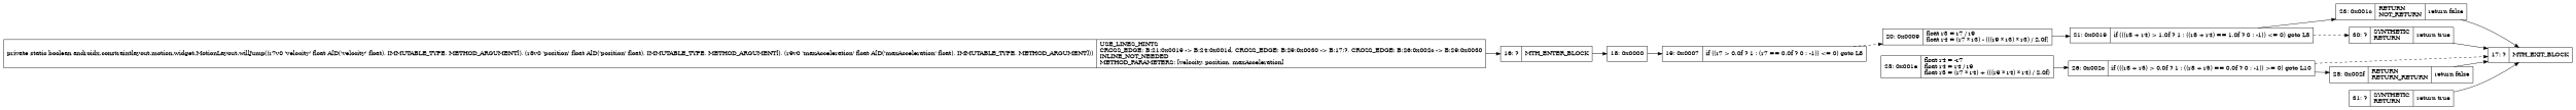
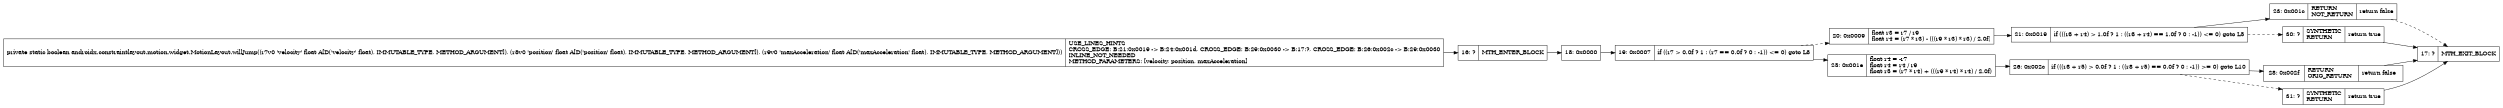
  digraph {
    rankdir=LR
    node [shape=record]
    n1 [label="{16\:\ ?|MTH_ENTER_BLOCK\l}"]
    n2 [label="{18\:\ 0x0000}"]
    n3 [label="{19\:\ 0x0007|if ((r7 \> 0.0f ? 1 : (r7 == 0.0f ? 0 : \-1)) \<= 0) goto L8\l}"]
    n4 [label="{20\:\ 0x0009|float r3 = r7 \/ r9\lfloat r4 = (r7 * r3) \- (((r9 * r3) * r3) \/ 2.0f)\l}"]
    n5 [label="{25\:\ 0x001e|float r4 = \-r7\lfloat r4 = r4 \/ r9\lfloat r5 = (r7 * r4) + (((r9 * r4) * r4) \/ 2.0f)\l}"]
    n6 [label="{21\:\ 0x0019|if (((r8 + r4) \> 1.0f ? 1 : ((r8 + r4) == 1.0f ? 0 : \-1)) \<= 0) goto L5\l}"]
    n7 [label="{26\:\ 0x002c|if (((r8 + r5) \> 0.0f ? 1 : ((r8 + r5) == 0.0f ? 0 : \-1)) \>= 0) goto L10\l}"]
    n8 [label="{23\:\ 0x001c|RETURN\lNOT_RETURN\l|return false\l}"]
    n9 [label="{30\:\ ?|SYNTHETIC\lRETURN\l|return true\l}"]
    n10 [label="{17\:\ ?|MTH_EXIT_BLOCK\l}"]
-   n11 [label="{28\:\ 0x002f|RETURN\lRETURN_RETURN\l|return false\l}"]
+   n11 [label="{28\:\ 0x002f|RETURN\lORIG_RETURN\l|return false\l}"]
    n12 [label="{31\:\ ?|SYNTHETIC\lRETURN\l|return true\l}"]
    n13 [label="{private static boolean androidx.constraintlayout.motion.widget.MotionLayout.willJump((r7v0 'velocity' float A[D('velocity' float), IMMUTABLE_TYPE, METHOD_ARGUMENT]), (r8v0 'position' float A[D('position' float), IMMUTABLE_TYPE, METHOD_ARGUMENT]), (r9v0 'maxAcceleration' float A[D('maxAcceleration' float), IMMUTABLE_TYPE, METHOD_ARGUMENT]))  | USE_LINES_HINTS\lCROSS_EDGE: B:21:0x0019 \-\> B:24:0x001d, CROSS_EDGE: B:29:0x0030 \-\> B:17:?, CROSS_EDGE: B:26:0x002c \-\> B:29:0x0030\lINLINE_NOT_NEEDED\lMETHOD_PARAMETERS: [velocity, position, maxAcceleration]\l}"]
    n1 -> n2
    n2 -> n3
    n3 -> n4 [style=dashed]
+   n3 -> n5
    n4 -> n6
    n5 -> n7
    n6 -> n8
    n6 -> n9 [style=dashed]
    n7 -> n11
-   n7 -> n10 [style=dashed]
-   n8 -> n10
+   n7 -> n12 [style=dashed]
+   n8 -> n10 [style=dashed]
    n9 -> n10
    n11 -> n10
    n12 -> n10
    n13 -> n1
  }
